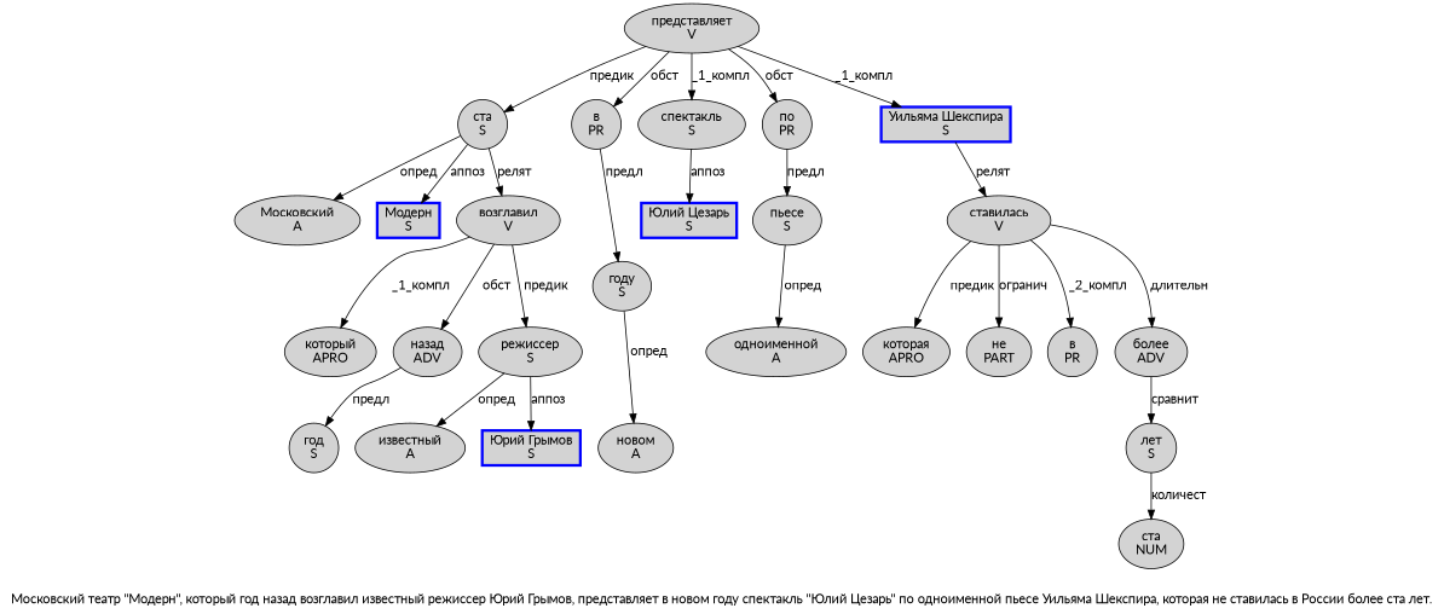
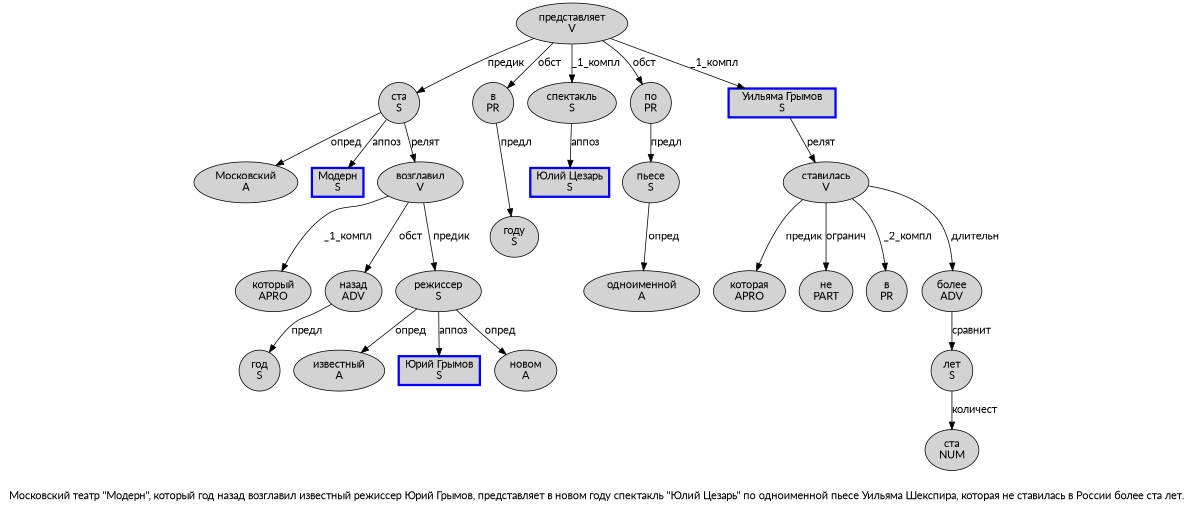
  digraph {
    fontname=Lato
    label="Московский театр \"Модерн\", который год назад возглавил известный режиссер Юрий Грымов, представляет в новом году спектакль \"Юлий Цезарь\" по одноименной пьесе Уильяма Шекспира, которая не ставилась в России более ста лет."
    node [fillcolor=lightgray fontname=Lato penwidth=1 shape=ellipse style=filled]
    edge [fontname=Lato]
    n1 [label="Московский\nA"]
    n2 [label="ста\nS"]
    n3 [color=blue label="Модерн\nS" penwidth=3 shape=box]
    n4 [label="возглавил\nV"]
    n5 [label="который\nAPRO"]
    n6 [label="назад\nADV"]
    n7 [label="режиссер\nS"]
    n8 [label="год\nS"]
    n9 [label="известный\nA"]
    n10 [color=blue label="Юрий Грымов\nS" penwidth=3 shape=box]
    n11 [label="представляет\nV"]
    n12 [label="в\nPR"]
    n13 [label="спектакль\nS"]
    n14 [label="по\nPR"]
-   n15 [color=blue label="Уильяма Шекспира\nS" penwidth=3 shape=box]
+   n15 [color=blue label="Уильяма Грымов\nS" penwidth=3 shape=box]
    n16 [label="году\nS"]
    n17 [color=blue label="Юлий Цезарь\nS" penwidth=3 shape=box]
    n18 [label="пьесе\nS"]
    n19 [label="ставилась\nV"]
    n20 [label="новом\nA"]
    n21 [label="одноименной\nA"]
    n22 [label="которая\nAPRO"]
    n23 [label="не\nPART"]
    n24 [label="в\nPR"]
    n25 [label="более\nADV"]
    n26 [label="лет\nS"]
    n27 [label="ста\nNUM"]
    n2 -> n1 [label="опред"]
    n2 -> n3 [label="аппоз"]
    n2 -> n4 [label="релят"]
    n4 -> n5 [label="_1_компл"]
    n4 -> n6 [label="обст"]
    n4 -> n7 [label="предик"]
    n6 -> n8 [label="предл"]
    n7 -> n9 [label="опред"]
    n7 -> n10 [label="аппоз"]
    n11 -> n2 [label="предик"]
    n11 -> n12 [label="обст"]
    n11 -> n13 [label="_1_компл"]
    n11 -> n14 [label="обст"]
    n11 -> n15 [label="_1_компл"]
    n12 -> n16 [label="предл"]
    n13 -> n17 [label="аппоз"]
    n14 -> n18 [label="предл"]
    n15 -> n19 [label="релят"]
-   n16 -> n20 [label="опред"]
+   n7 -> n20 [label="опред"]
    n18 -> n21 [label="опред"]
    n19 -> n22 [label="предик"]
    n19 -> n23 [label="огранич"]
    n19 -> n24 [label="_2_компл"]
    n19 -> n25 [label="длительн"]
    n25 -> n26 [label="сравнит"]
    n26 -> n27 [label="количест"]
  }
